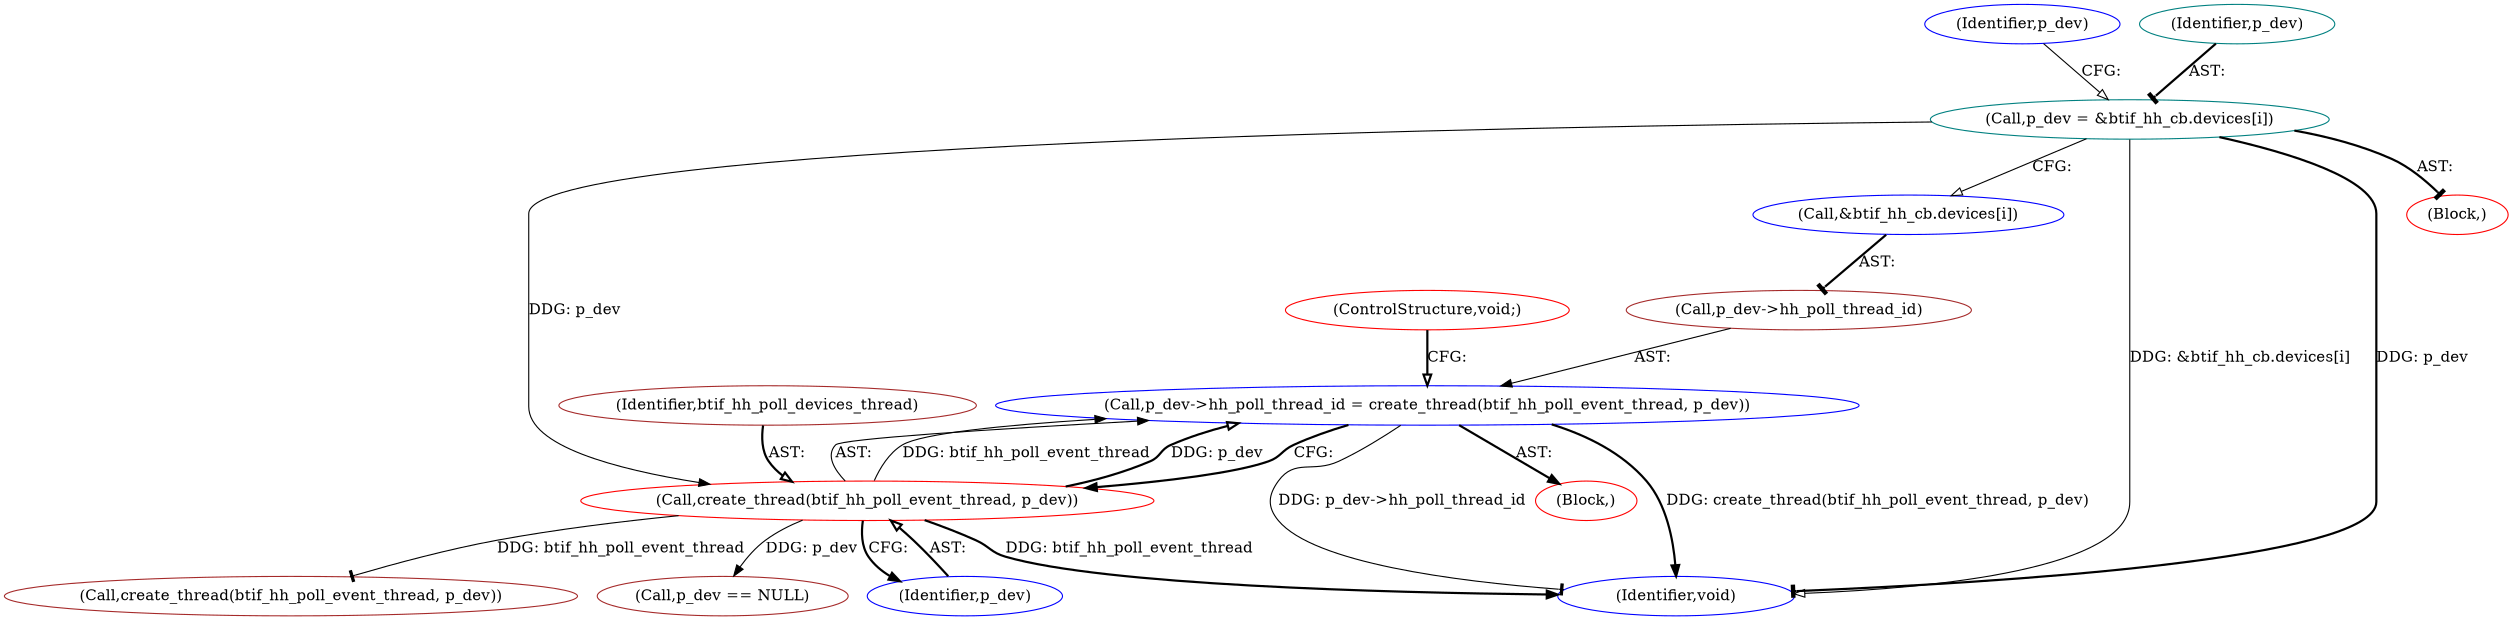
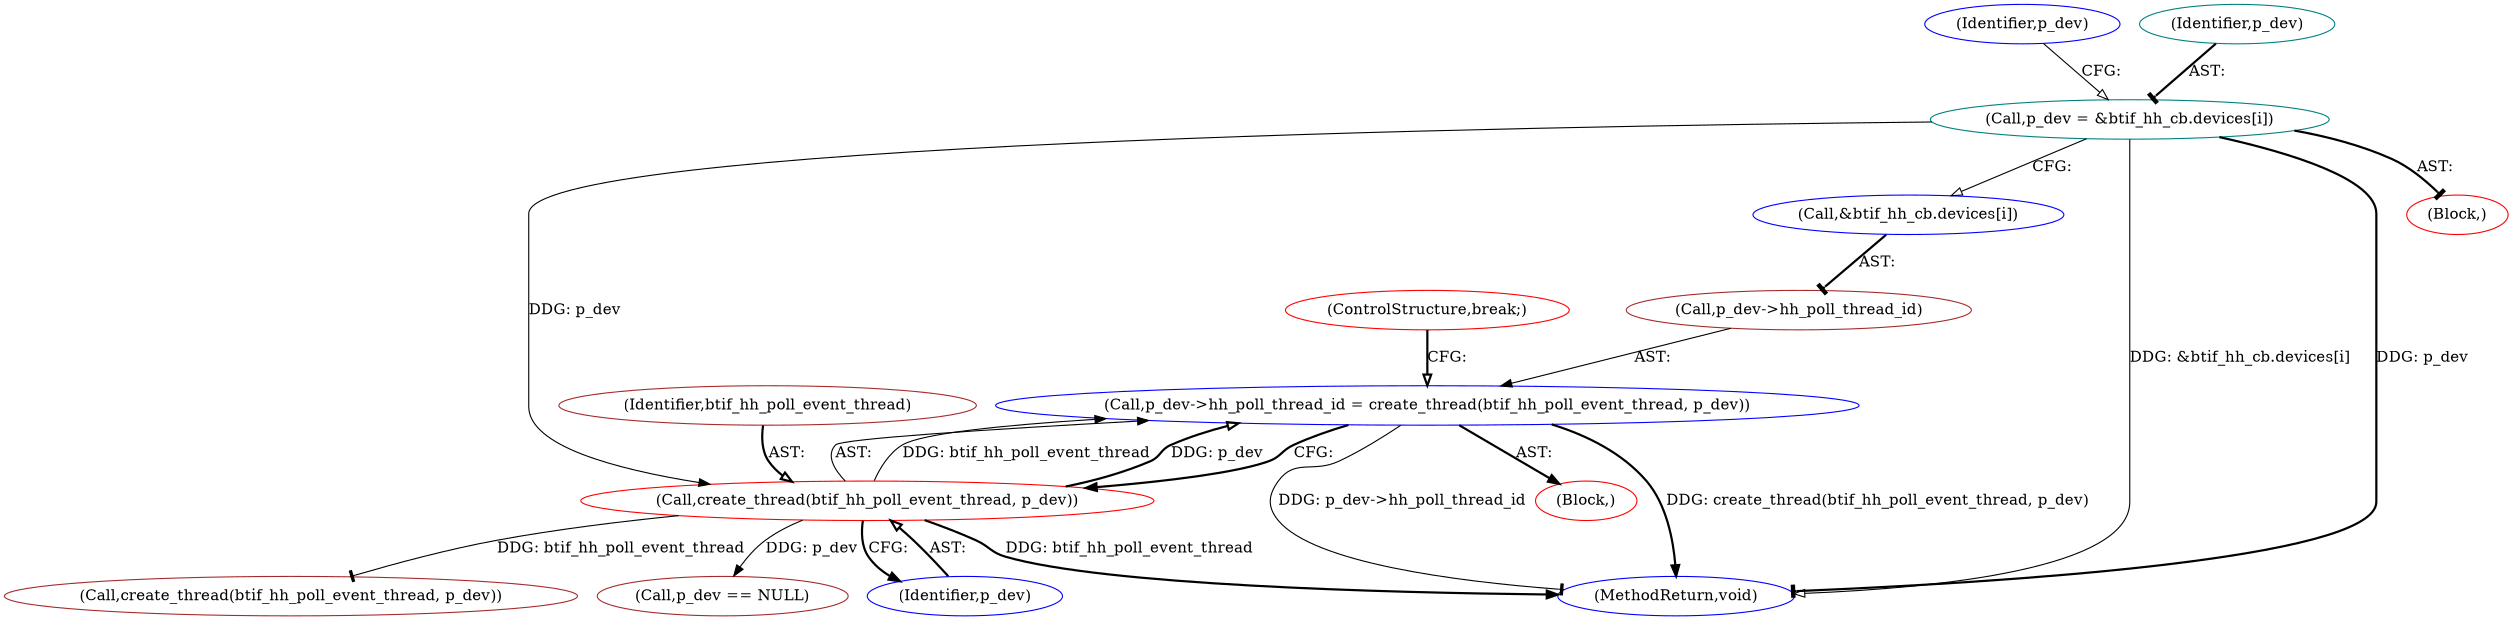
  digraph {
    node [color=blue]
    edge [arrowhead=normal style=bold]
    n1 [label="(Call,p_dev->hh_poll_thread_id = create_thread(btif_hh_poll_event_thread, p_dev))"]
    n2 [color=red label="(Call,create_thread(btif_hh_poll_event_thread, p_dev))"]
    n3 [color=red label="(Block,)"]
-   n4 [label="(Identifier,void)"]
+   n4 [label="(MethodReturn,void)"]
    n5 [label="(Identifier,p_dev)"]
    n6 [color=brown label="(Call,create_thread(btif_hh_poll_event_thread, p_dev))"]
    n7 [color=brown label="(Call,p_dev == NULL)"]
    n8 [color=teal label="(Call,p_dev = &btif_hh_cb.devices[i])"]
    n9 [label="(Call,&btif_hh_cb.devices[i])"]
    n10 [color=red label="(Block,)"]
    n11 [color=brown label="(Call,p_dev->hh_poll_thread_id)"]
-   n12 [color=brown label="(Identifier,btif_hh_poll_devices_thread)"]
+   n12 [color=brown label="(Identifier,btif_hh_poll_event_thread)"]
    n13 [label="(Identifier,p_dev)"]
    n14 [color=teal label="(Identifier,p_dev)"]
-   n15 [color=red label="(ControlStructure,void;)"]
+   n15 [color=red label="(ControlStructure,break;)"]
    n1 -> n2 [label="CFG: "]
    n1 -> n3 [label="AST: "]
    n1 -> n4 [arrowhead=tee label="DDG: p_dev->hh_poll_thread_id" style=solid]
    n1 -> n4 [label="DDG: create_thread(btif_hh_poll_event_thread, p_dev)"]
    n2 -> n1 [label="AST: " style=solid]
    n2 -> n1 [label="DDG: btif_hh_poll_event_thread" style=solid]
    n2 -> n1 [arrowhead=onormal label="DDG: p_dev"]
    n2 -> n4 [label="DDG: btif_hh_poll_event_thread"]
    n2 -> n5 [label="CFG: "]
    n2 -> n6 [arrowhead=tee label="DDG: btif_hh_poll_event_thread" style=solid]
    n2 -> n7 [label="DDG: p_dev" style=solid]
    n5 -> n2 [arrowhead=onormal label="AST: "]
    n8 -> n2 [label="DDG: p_dev" style=solid]
    n8 -> n4 [arrowhead=tee label="DDG: p_dev"]
    n8 -> n4 [arrowhead=onormal label="DDG: &btif_hh_cb.devices[i]" style=solid]
    n8 -> n9 [arrowhead=onormal label="CFG: " style=solid]
    n8 -> n10 [arrowhead=tee label="AST: "]
    n9 -> n11 [arrowhead=tee label="AST: "]
    n11 -> n1 [label="AST: " style=solid]
    n12 -> n2 [arrowhead=onormal label="AST: "]
    n13 -> n8 [arrowhead=onormal label="CFG: " style=solid]
    n14 -> n8 [arrowhead=tee label="AST: "]
    n15 -> n1 [arrowhead=onormal label="CFG: "]
  }
